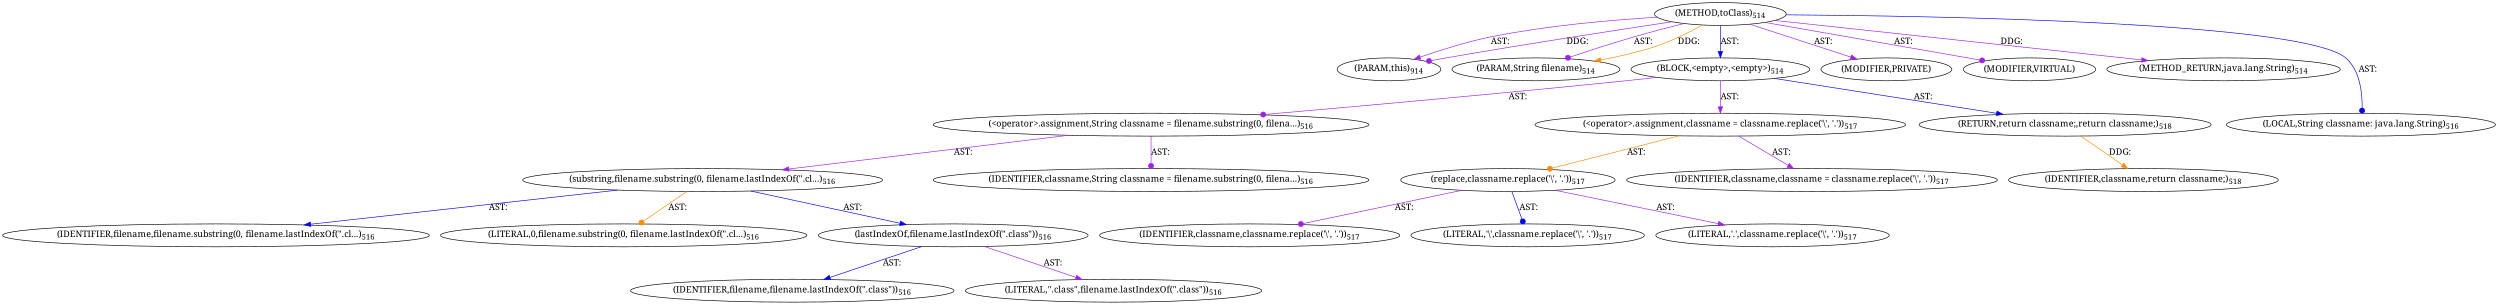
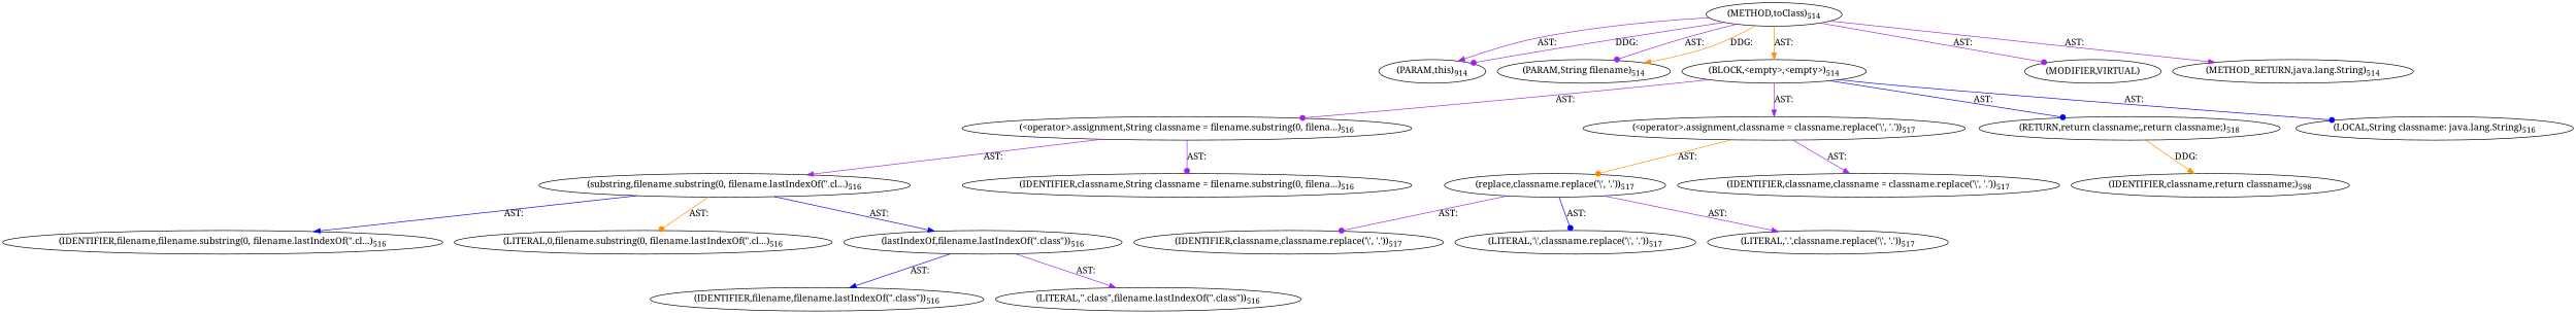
  digraph {
    fontname="Noto Serif"
    node [fontname="Noto Serif"]
    edge [arrowhead=normal color=purple fontname="Noto Serif"]
    n1 [label=<(METHOD,toClass)<SUB>514</SUB>>]
    n2 [label=<(PARAM,this)<SUB>914</SUB>>]
    n3 [label=<(PARAM,String filename)<SUB>514</SUB>>]
    n4 [label=<(BLOCK,&lt;empty&gt;,&lt;empty&gt;)<SUB>514</SUB>>]
-   n5 [label=<(MODIFIER,PRIVATE)>]
    n6 [label=<(MODIFIER,VIRTUAL)>]
    n7 [label=<(METHOD_RETURN,java.lang.String)<SUB>514</SUB>>]
    n8 [label=<(LOCAL,String classname: java.lang.String)<SUB>516</SUB>>]
    n9 [label=<(&lt;operator&gt;.assignment,String classname = filename.substring(0, filena...)<SUB>516</SUB>>]
    n10 [label=<(&lt;operator&gt;.assignment,classname = classname.replace('\\', '.'))<SUB>517</SUB>>]
    n11 [label=<(RETURN,return classname;,return classname;)<SUB>518</SUB>>]
    n12 [label=<(IDENTIFIER,classname,String classname = filename.substring(0, filena...)<SUB>516</SUB>>]
    n13 [label=<(substring,filename.substring(0, filename.lastIndexOf(&quot;.cl...)<SUB>516</SUB>>]
    n14 [label=<(IDENTIFIER,classname,classname = classname.replace('\\', '.'))<SUB>517</SUB>>]
    n15 [label=<(replace,classname.replace('\\', '.'))<SUB>517</SUB>>]
-   n16 [label=<(IDENTIFIER,classname,return classname;)<SUB>518</SUB>>]
+   n16 [label=<(IDENTIFIER,classname,return classname;)<SUB>598</SUB>>]
    n17 [label=<(IDENTIFIER,filename,filename.substring(0, filename.lastIndexOf(&quot;.cl...)<SUB>516</SUB>>]
    n18 [label=<(LITERAL,0,filename.substring(0, filename.lastIndexOf(&quot;.cl...)<SUB>516</SUB>>]
    n19 [label=<(lastIndexOf,filename.lastIndexOf(&quot;.class&quot;))<SUB>516</SUB>>]
    n20 [label=<(IDENTIFIER,filename,filename.lastIndexOf(&quot;.class&quot;))<SUB>516</SUB>>]
    n21 [label=<(LITERAL,&quot;.class&quot;,filename.lastIndexOf(&quot;.class&quot;))<SUB>516</SUB>>]
    n22 [label=<(IDENTIFIER,classname,classname.replace('\\', '.'))<SUB>517</SUB>>]
    n23 [label=<(LITERAL,'\\',classname.replace('\\', '.'))<SUB>517</SUB>>]
    n24 [label=<(LITERAL,'.',classname.replace('\\', '.'))<SUB>517</SUB>>]
    n1 -> n2 [label="AST: "]
    n1 -> n2 [arrowhead=dot label="DDG: "]
    n1 -> n3 [arrowhead=dot label="AST: "]
    n1 -> n3 [color=darkorange label="DDG: "]
-   n1 -> n4 [color=blue label="AST: "]
-   n1 -> n5 [label="AST: "]
+   n1 -> n4 [color=darkorange label="AST: "]
    n1 -> n6 [arrowhead=dot label="AST: "]
-   n1 -> n7 [label="DDG: "]
-   n1 -> n8 [arrowhead=dot color=blue label="AST: "]
+   n1 -> n7 [label="AST: "]
+   n4 -> n8 [arrowhead=dot color=blue label="AST: "]
    n4 -> n9 [arrowhead=dot label="AST: "]
    n4 -> n10 [label="AST: "]
-   n4 -> n11 [color=blue label="AST: "]
+   n4 -> n11 [arrowhead=dot color=blue label="AST: "]
    n9 -> n12 [arrowhead=dot label="AST: "]
    n9 -> n13 [label="AST: "]
    n10 -> n14 [label="AST: "]
    n10 -> n15 [arrowhead=dot color=darkorange label="AST: "]
    n11 -> n16 [color=darkorange label="DDG: "]
    n13 -> n17 [color=blue label="AST: "]
    n13 -> n18 [arrowhead=dot color=darkorange label="AST: "]
    n13 -> n19 [color=blue label="AST: "]
    n15 -> n22 [arrowhead=dot label="AST: "]
    n15 -> n23 [arrowhead=dot color=blue label="AST: "]
    n15 -> n24 [label="AST: "]
    n19 -> n20 [color=blue label="AST: "]
    n19 -> n21 [label="AST: "]
  }
